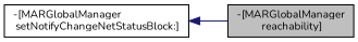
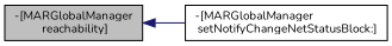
  digraph {
    rankdir=LR
    fontname=Nunito
    node [color=black fontname=Nunito fontsize=10 shape=record style=filled]
    n1 [fillcolor=grey75 fontcolor=black height=0.2 label="-[MARGlobalManager\l reachability]" width=0.4]
    n2 [fillcolor=white height=0.2 label="-[MARGlobalManager\l setNotifyChangeNetStatusBlock:]" width=0.4]
-   n2 -> n1 [color=midnightblue dir=back fontname=Nunito fontsize=10 labelfontname=Helvetica labelfontsize=10 style=solid]
+   n1 -> n2 [color=midnightblue dir=back fontname=Nunito fontsize=10 labelfontname=Helvetica labelfontsize=10 style=solid]
  }
